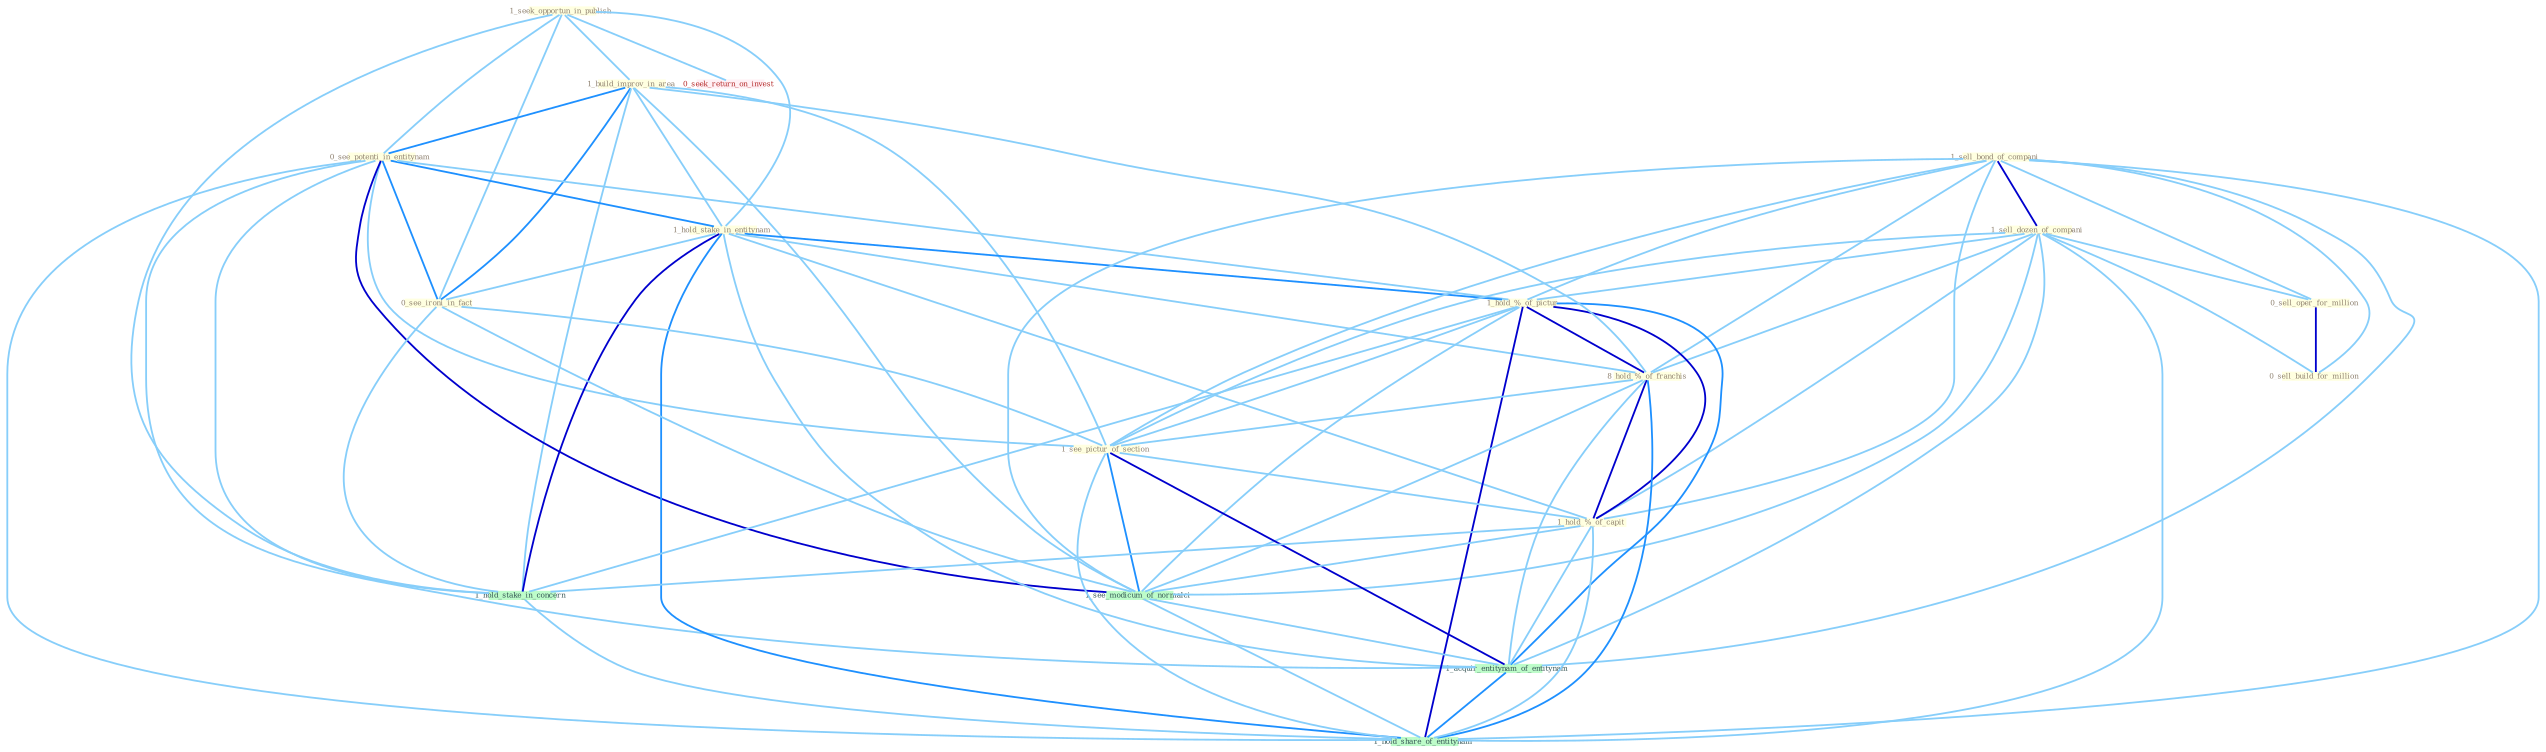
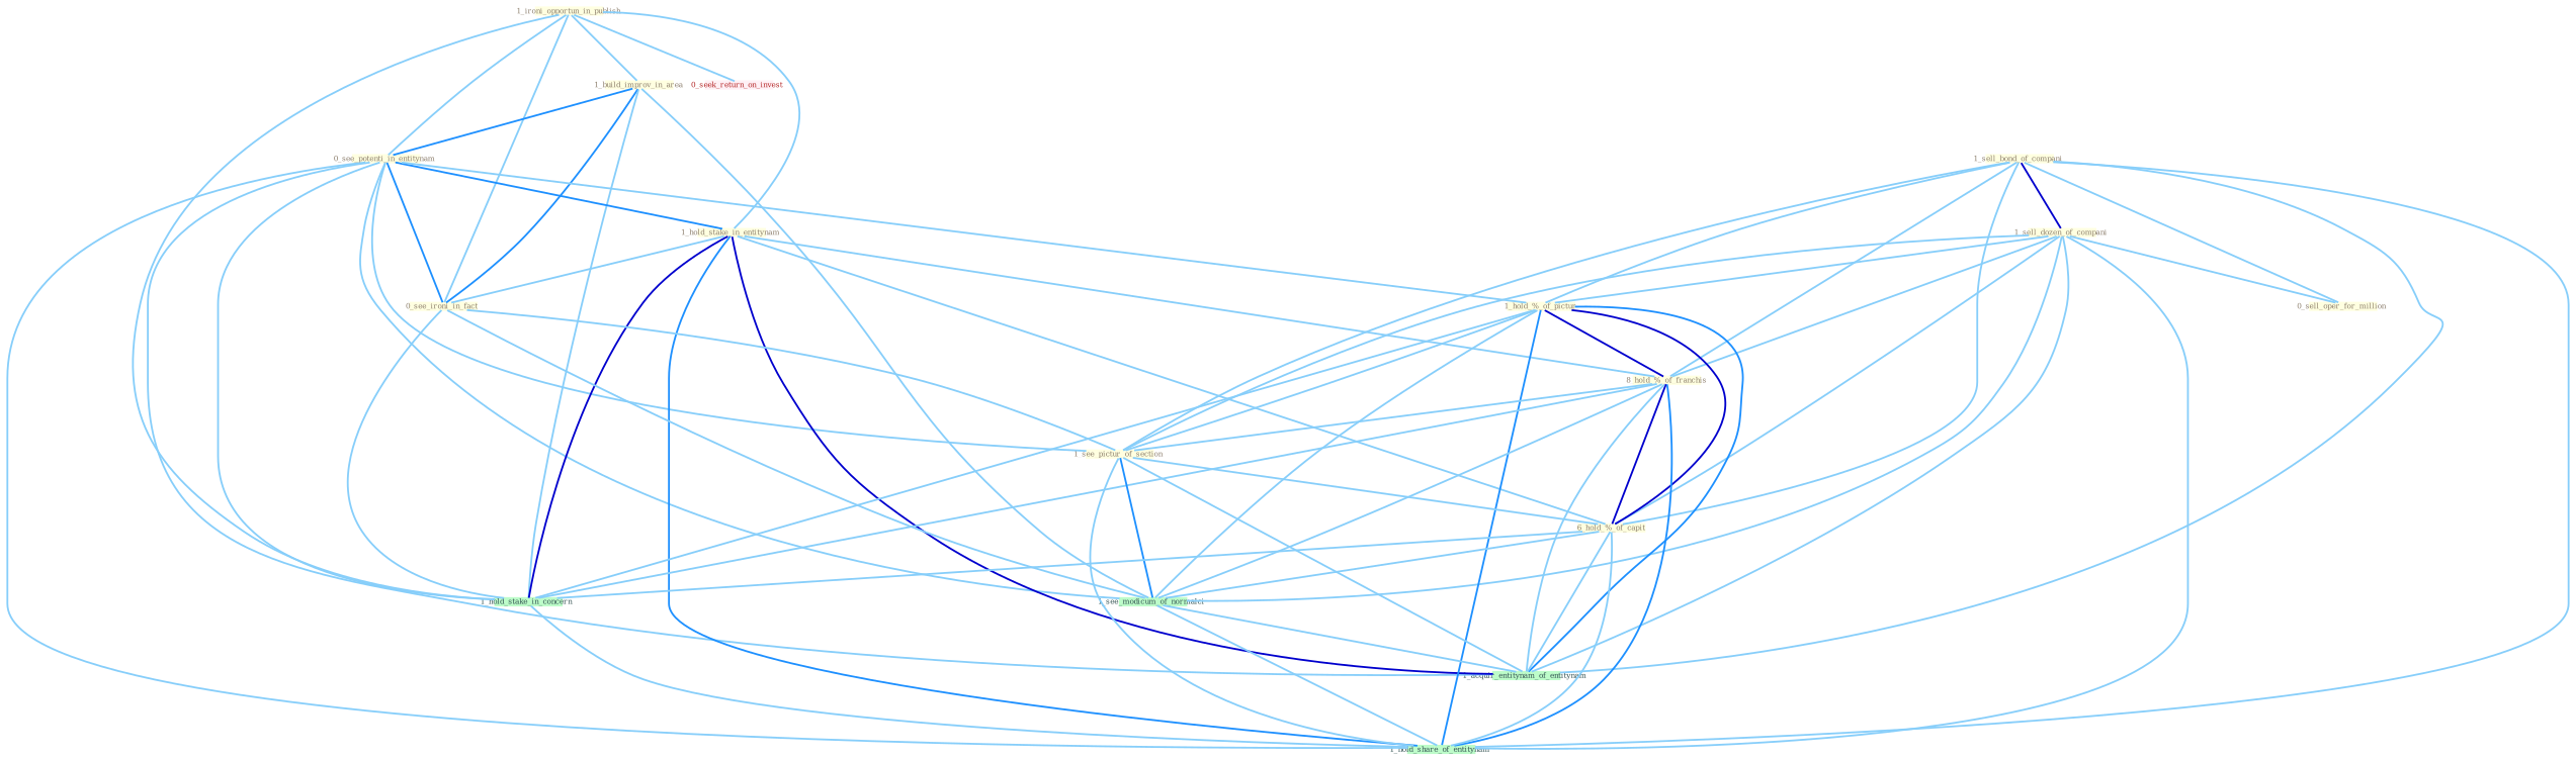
  graph {
    node [color="#ffffe0" fixedsize=true fontcolor="#8b7d6b" fontsize=4 shape=polygon style=filled]
    edge [color="#87cefa" w=1]
-   "1_seek_opportun_in_publish " [height=.06 width=.5]
+   "1_seek_opportun_in_publish " [height=.06 width=.5 label="1_ironi_opportun_in_publish"]
    n2 [height=.06 label="1_build_improv_in_area" width=.5]
    "0_see_potenti_in_entitynam " [height=.06 width=.5]
    "1_hold_stake_in_entitynam " [height=.06 width=.5]
    "1_sell_bond_of_compani " [height=.06 width=.5]
    "1_sell_dozen_of_compani " [height=.06 width=.5]
    n7 [height=.06 label="1_hold_%_of_pictur" width=.5]
    "0_see_ironi_in_fact " [height=.06 width=.5]
    "0_sell_oper_for_million " [height=.06 width=.5]
-   "0_sell_build_for_million " [height=.06 width=.5]
    n11 [height=.06 label="8_hold_%_of_franchis" width=.5]
    "1_see_pictur_of_section " [height=.06 width=.5]
-   "1_hold_%_of_capit " [height=.06 width=.5]
+   "1_hold_%_of_capit " [height=.06 width=.5 label="6_hold_%_of_capit"]
    "0_seek_return_on_invest " [color="#fff0f5" fontcolor="#b22222" height=.06 width=.5]
    "1_hold_stake_in_concern " [color="#BDFCC9" fontcolor="#2f4f4f" height=.06 width=.5]
    "1_see_modicum_of_normalci " [color="#BDFCC9" fontcolor="#2f4f4f" height=.06 width=.5]
    "1_acquir_entitynam_of_entitynam " [color="#BDFCC9" fontcolor="#2f4f4f" height=.06 width=.5]
    "1_hold_share_of_entitynam " [color="#BDFCC9" fontcolor="#2f4f4f" height=.06 width=.5]
    subgraph sub_1 {
      "1_seek_opportun_in_publish "
      n2
      "0_see_potenti_in_entitynam "
      "1_hold_stake_in_entitynam "
      "1_sell_bond_of_compani "
      "1_sell_dozen_of_compani "
      n7
      "0_see_ironi_in_fact "
      "0_sell_oper_for_million "
-     "0_sell_build_for_million "
      n11
      "1_see_pictur_of_section "
      "1_hold_%_of_capit "
    }
    subgraph sub_2 {
      "0_seek_return_on_invest "
    }
    "1_seek_opportun_in_publish " -- n2
    "1_seek_opportun_in_publish " -- "0_see_potenti_in_entitynam "
    "1_seek_opportun_in_publish " -- "1_hold_stake_in_entitynam "
    "1_seek_opportun_in_publish " -- "0_see_ironi_in_fact "
    "1_seek_opportun_in_publish " -- "0_seek_return_on_invest "
    "1_seek_opportun_in_publish " -- "1_hold_stake_in_concern "
    n2 -- "0_see_potenti_in_entitynam " [color="#1e90ff" w=2]
-   n2 -- "1_hold_stake_in_entitynam "
    n2 -- "0_see_ironi_in_fact " [color="#1e90ff" w=2]
-   n2 -- "1_see_pictur_of_section "
    n2 -- "1_hold_stake_in_concern "
    n2 -- "1_see_modicum_of_normalci "
    "0_see_potenti_in_entitynam " -- "1_hold_stake_in_entitynam " [color="#1e90ff" w=2]
    "0_see_potenti_in_entitynam " -- n7
    "0_see_potenti_in_entitynam " -- "0_see_ironi_in_fact " [color="#1e90ff" w=2]
    "0_see_potenti_in_entitynam " -- "1_see_pictur_of_section "
    "0_see_potenti_in_entitynam " -- "1_hold_stake_in_concern "
-   "0_see_potenti_in_entitynam " -- "1_see_modicum_of_normalci " [color="#0000cd"]
+   "0_see_potenti_in_entitynam " -- "1_see_modicum_of_normalci "
    "0_see_potenti_in_entitynam " -- "1_acquir_entitynam_of_entitynam "
    "0_see_potenti_in_entitynam " -- "1_hold_share_of_entitynam "
-   "1_hold_stake_in_entitynam " -- n7 [color="#1e90ff" w=2]
    "1_hold_stake_in_entitynam " -- "0_see_ironi_in_fact "
    "1_hold_stake_in_entitynam " -- n11
    "1_hold_stake_in_entitynam " -- "1_hold_%_of_capit "
    "1_hold_stake_in_entitynam " -- "1_hold_stake_in_concern " [color="#0000cd" w=3]
-   "1_hold_stake_in_entitynam " -- "1_acquir_entitynam_of_entitynam "
+   "1_hold_stake_in_entitynam " -- "1_acquir_entitynam_of_entitynam " [color="#0000cd"]
    "1_hold_stake_in_entitynam " -- "1_hold_share_of_entitynam " [color="#1e90ff" w=2]
    "1_sell_bond_of_compani " -- "1_sell_dozen_of_compani " [color="#0000cd" w=3]
    "1_sell_bond_of_compani " -- n7
    "1_sell_bond_of_compani " -- "0_sell_oper_for_million "
-   "1_sell_bond_of_compani " -- "0_sell_build_for_million "
    "1_sell_bond_of_compani " -- n11
    "1_sell_bond_of_compani " -- "1_see_pictur_of_section "
    "1_sell_bond_of_compani " -- "1_hold_%_of_capit "
-   "1_sell_bond_of_compani " -- "1_see_modicum_of_normalci "
    "1_sell_bond_of_compani " -- "1_acquir_entitynam_of_entitynam "
    "1_sell_bond_of_compani " -- "1_hold_share_of_entitynam "
    "1_sell_dozen_of_compani " -- n7
    "1_sell_dozen_of_compani " -- "0_sell_oper_for_million "
-   "1_sell_dozen_of_compani " -- "0_sell_build_for_million "
    "1_sell_dozen_of_compani " -- n11
    "1_sell_dozen_of_compani " -- "1_see_pictur_of_section "
    "1_sell_dozen_of_compani " -- "1_hold_%_of_capit "
    "1_sell_dozen_of_compani " -- "1_see_modicum_of_normalci "
    "1_sell_dozen_of_compani " -- "1_acquir_entitynam_of_entitynam "
    "1_sell_dozen_of_compani " -- "1_hold_share_of_entitynam "
    n7 -- n11 [color="#0000cd" w=3]
    n7 -- "1_see_pictur_of_section "
    n7 -- "1_hold_%_of_capit " [color="#0000cd" w=3]
    n7 -- "1_hold_stake_in_concern "
    n7 -- "1_see_modicum_of_normalci "
    n7 -- "1_acquir_entitynam_of_entitynam " [color="#1e90ff" w=2]
-   n7 -- "1_hold_share_of_entitynam " [color="#0000cd" w=3]
+   n7 -- "1_hold_share_of_entitynam " [color="#1e90ff" w=3]
    "0_see_ironi_in_fact " -- "1_see_pictur_of_section "
    "0_see_ironi_in_fact " -- "1_hold_stake_in_concern "
    "0_see_ironi_in_fact " -- "1_see_modicum_of_normalci "
-   "0_sell_oper_for_million " -- "0_sell_build_for_million " [color="#0000cd" w=3]
    n11 -- "1_see_pictur_of_section "
    n11 -- "1_hold_%_of_capit " [color="#0000cd" w=3]
-   n11 -- n2
+   n11 -- "1_hold_stake_in_concern "
    n11 -- "1_see_modicum_of_normalci "
    n11 -- "1_acquir_entitynam_of_entitynam "
    n11 -- "1_hold_share_of_entitynam " [color="#1e90ff" w=2]
    "1_see_pictur_of_section " -- "1_hold_%_of_capit "
    "1_see_pictur_of_section " -- "1_see_modicum_of_normalci " [color="#1e90ff" w=2]
-   "1_see_pictur_of_section " -- "1_acquir_entitynam_of_entitynam " [color="#0000cd"]
+   "1_see_pictur_of_section " -- "1_acquir_entitynam_of_entitynam "
    "1_see_pictur_of_section " -- "1_hold_share_of_entitynam "
    "1_hold_%_of_capit " -- "1_hold_stake_in_concern "
    "1_hold_%_of_capit " -- "1_see_modicum_of_normalci "
    "1_hold_%_of_capit " -- "1_acquir_entitynam_of_entitynam "
    "1_hold_%_of_capit " -- "1_hold_share_of_entitynam " [w=2]
    "1_hold_stake_in_concern " -- "1_hold_share_of_entitynam "
    "1_see_modicum_of_normalci " -- "1_acquir_entitynam_of_entitynam "
    "1_see_modicum_of_normalci " -- "1_hold_share_of_entitynam "
-   "1_acquir_entitynam_of_entitynam " -- "1_hold_share_of_entitynam " [color="#1e90ff" w=2]
  }
